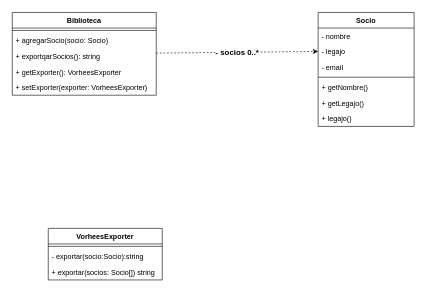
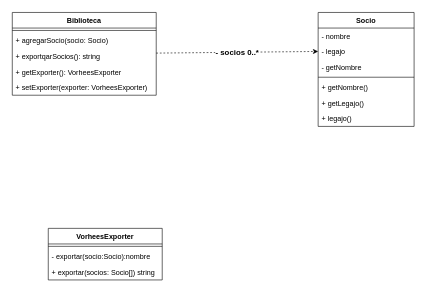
  <mxCell id="0" />
  <mxCell id="1" parent="0" />
  <mxCell id="2" value="- socios 0..*" style="edgeStyle=none;html=1;entryX=0;entryY=0.5;entryDx=0;entryDy=0;fontSize=13;fontStyle=1;dashed=1;" parent="1" source="3" target="15" edge="1"><mxGeometry relative="1" as="geometry" /></mxCell>
  <mxCell id="3" value="Biblioteca" style="swimlane;fontStyle=1;align=center;verticalAlign=top;childLayout=stackLayout;horizontal=1;startSize=26;horizontalStack=0;resizeParent=1;resizeParentMax=0;resizeLast=0;collapsible=1;marginBottom=0;fontSize=12;" parent="1" vertex="1"><mxGeometry x="20" y="20" width="240" height="138" as="geometry" /></mxCell>
  <mxCell id="4" value="" style="line;strokeWidth=1;fillColor=none;align=left;verticalAlign=middle;spacingTop=-1;spacingLeft=3;spacingRight=3;rotatable=0;labelPosition=right;points=[];portConstraint=eastwest;fontSize=12;" parent="3" vertex="1"><mxGeometry y="26" width="240" height="8" as="geometry" /></mxCell>
  <mxCell id="5" value="+ agregarSocio(socio: Socio)" style="text;strokeColor=none;fillColor=none;align=left;verticalAlign=top;spacingLeft=4;spacingRight=4;overflow=hidden;rotatable=0;points=[[0,0.5],[1,0.5]];portConstraint=eastwest;fontSize=12;" parent="3" vertex="1"><mxGeometry y="34" width="240" height="26" as="geometry" /></mxCell>
  <mxCell id="6" value="+ exportqarSocios(): string" style="text;strokeColor=none;fillColor=none;align=left;verticalAlign=top;spacingLeft=4;spacingRight=4;overflow=hidden;rotatable=0;points=[[0,0.5],[1,0.5]];portConstraint=eastwest;fontSize=12;" parent="3" vertex="1"><mxGeometry y="60" width="240" height="26" as="geometry" /></mxCell>
  <mxCell id="7" value="+ getExporter(): VorheesExporter" style="text;strokeColor=none;fillColor=none;align=left;verticalAlign=top;spacingLeft=4;spacingRight=4;overflow=hidden;rotatable=0;points=[[0,0.5],[1,0.5]];portConstraint=eastwest;fontSize=12;" parent="3" vertex="1"><mxGeometry y="86" width="240" height="26" as="geometry" /></mxCell>
  <mxCell id="8" value="+ setExporter(exporter: VorheesExporter)" style="text;strokeColor=none;fillColor=none;align=left;verticalAlign=top;spacingLeft=4;spacingRight=4;overflow=hidden;rotatable=0;points=[[0,0.5],[1,0.5]];portConstraint=eastwest;fontSize=12;" parent="3" vertex="1"><mxGeometry y="112" width="240" height="26" as="geometry" /></mxCell>
  <mxCell id="9" value="VorheesExporter" style="swimlane;fontStyle=1;align=center;verticalAlign=top;childLayout=stackLayout;horizontal=1;startSize=26;horizontalStack=0;resizeParent=1;resizeParentMax=0;resizeLast=0;collapsible=1;marginBottom=0;fontSize=12;" parent="1" vertex="1"><mxGeometry x="80" y="380" width="190" height="86" as="geometry" /></mxCell>
  <mxCell id="10" value="" style="line;strokeWidth=1;fillColor=none;align=left;verticalAlign=middle;spacingTop=-1;spacingLeft=3;spacingRight=3;rotatable=0;labelPosition=right;points=[];portConstraint=eastwest;fontSize=12;" parent="9" vertex="1"><mxGeometry y="26" width="190" height="8" as="geometry" /></mxCell>
- <mxCell id="11" value="- exportar(socio:Socio):string" style="text;strokeColor=none;fillColor=none;align=left;verticalAlign=top;spacingLeft=4;spacingRight=4;overflow=hidden;rotatable=0;points=[[0,0.5],[1,0.5]];portConstraint=eastwest;fontSize=12;" parent="9" vertex="1"><mxGeometry y="34" width="190" height="26" as="geometry" /></mxCell>
+ <mxCell id="11" value="- exportar(socio:Socio):nombre" style="text;strokeColor=none;fillColor=none;align=left;verticalAlign=top;spacingLeft=4;spacingRight=4;overflow=hidden;rotatable=0;points=[[0,0.5],[1,0.5]];portConstraint=eastwest;fontSize=12;" parent="9" vertex="1"><mxGeometry y="34" width="190" height="26" as="geometry" /></mxCell>
  <mxCell id="12" value="+ exportar(socios: Socio[]) string" style="text;strokeColor=none;fillColor=none;align=left;verticalAlign=top;spacingLeft=4;spacingRight=4;overflow=hidden;rotatable=0;points=[[0,0.5],[1,0.5]];portConstraint=eastwest;fontSize=12;" parent="9" vertex="1"><mxGeometry y="60" width="190" height="26" as="geometry" /></mxCell>
  <mxCell id="13" value="Socio" style="swimlane;fontStyle=1;align=center;verticalAlign=top;childLayout=stackLayout;horizontal=1;startSize=26;horizontalStack=0;resizeParent=1;resizeParentMax=0;resizeLast=0;collapsible=1;marginBottom=0;fontSize=12;" parent="1" vertex="1"><mxGeometry x="530" y="20" width="160" height="190" as="geometry" /></mxCell>
  <mxCell id="14" value="- nombre" style="text;strokeColor=none;fillColor=none;align=left;verticalAlign=top;spacingLeft=4;spacingRight=4;overflow=hidden;rotatable=0;points=[[0,0.5],[1,0.5]];portConstraint=eastwest;fontSize=12;" parent="13" vertex="1"><mxGeometry y="26" width="160" height="26" as="geometry" /></mxCell>
  <mxCell id="15" value="- legajo" style="text;strokeColor=none;fillColor=none;align=left;verticalAlign=top;spacingLeft=4;spacingRight=4;overflow=hidden;rotatable=0;points=[[0,0.5],[1,0.5]];portConstraint=eastwest;fontSize=12;" parent="13" vertex="1"><mxGeometry y="52" width="160" height="26" as="geometry" /></mxCell>
- <mxCell id="16" value="- email" style="text;strokeColor=none;fillColor=none;align=left;verticalAlign=top;spacingLeft=4;spacingRight=4;overflow=hidden;rotatable=0;points=[[0,0.5],[1,0.5]];portConstraint=eastwest;fontSize=12;" parent="13" vertex="1"><mxGeometry y="78" width="160" height="26" as="geometry" /></mxCell>
+ <mxCell id="16" value="- getNombre" style="text;strokeColor=none;fillColor=none;align=left;verticalAlign=top;spacingLeft=4;spacingRight=4;overflow=hidden;rotatable=0;points=[[0,0.5],[1,0.5]];portConstraint=eastwest;fontSize=12;" parent="13" vertex="1"><mxGeometry y="78" width="160" height="26" as="geometry" /></mxCell>
  <mxCell id="17" value="" style="line;strokeWidth=1;fillColor=none;align=left;verticalAlign=middle;spacingTop=-1;spacingLeft=3;spacingRight=3;rotatable=0;labelPosition=right;points=[];portConstraint=eastwest;fontSize=12;" parent="13" vertex="1"><mxGeometry y="104" width="160" height="8" as="geometry" /></mxCell>
  <mxCell id="18" value="+ getNombre()" style="text;strokeColor=none;fillColor=none;align=left;verticalAlign=top;spacingLeft=4;spacingRight=4;overflow=hidden;rotatable=0;points=[[0,0.5],[1,0.5]];portConstraint=eastwest;fontSize=12;" parent="13" vertex="1"><mxGeometry y="112" width="160" height="26" as="geometry" /></mxCell>
  <mxCell id="19" value="+ getLegajo()" style="text;strokeColor=none;fillColor=none;align=left;verticalAlign=top;spacingLeft=4;spacingRight=4;overflow=hidden;rotatable=0;points=[[0,0.5],[1,0.5]];portConstraint=eastwest;fontSize=12;" parent="13" vertex="1"><mxGeometry y="138" width="160" height="26" as="geometry" /></mxCell>
  <mxCell id="20" value="+ legajo()" style="text;strokeColor=none;fillColor=none;align=left;verticalAlign=top;spacingLeft=4;spacingRight=4;overflow=hidden;rotatable=0;points=[[0,0.5],[1,0.5]];portConstraint=eastwest;fontSize=12;" parent="13" vertex="1"><mxGeometry y="164" width="160" height="26" as="geometry" /></mxCell>
